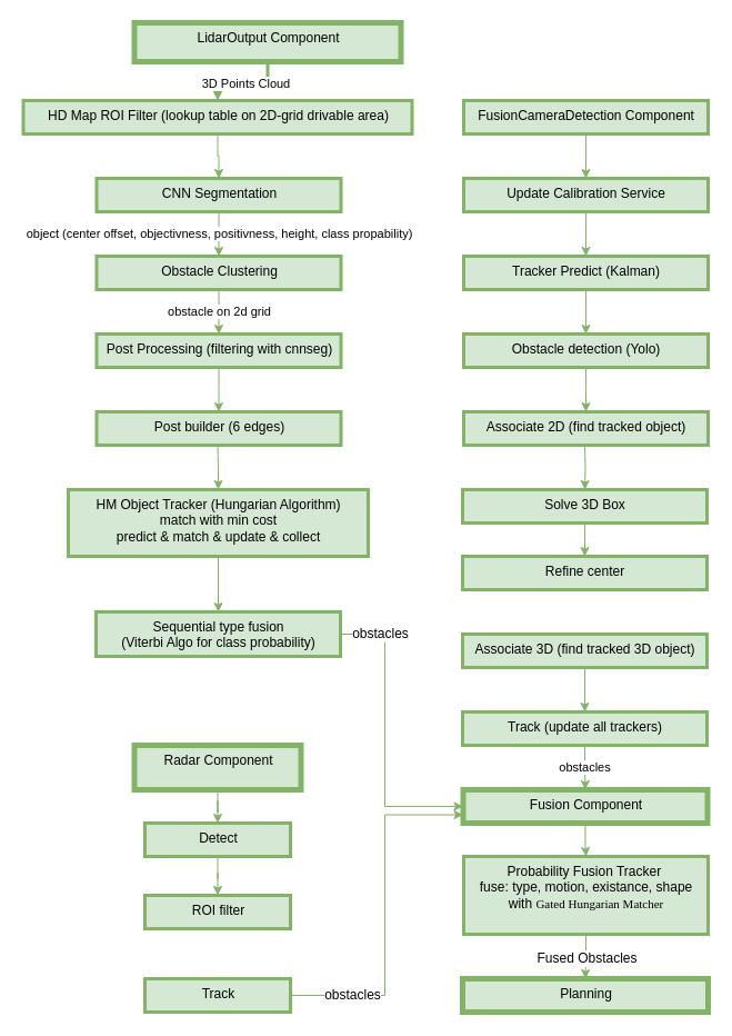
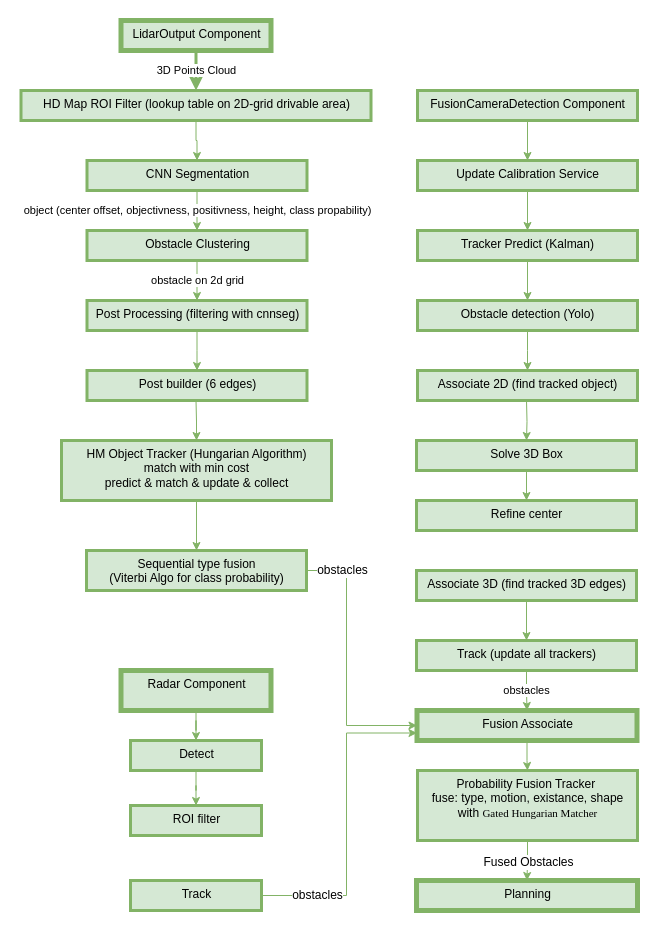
  <mxCell id="0" />
  <mxCell id="1" parent="0" />
  <mxCell id="2" value="3D Points Cloud" style="edgeStyle=orthogonalEdgeStyle;rounded=0;orthogonalLoop=1;jettySize=auto;html=1;exitX=0.5;exitY=1;exitDx=0;exitDy=0;strokeColor=#82b366;strokeWidth=3;align=center;fillColor=#d5e8d4;" parent="1" source="3" target="5" edge="1"><mxGeometry relative="1" as="geometry" /></mxCell>
- <mxCell id="3" value="LidarOutput Component" style="text;html=1;strokeColor=#82b366;strokeWidth=5;fillColor=#d5e8d4;align=center;" parent="1" vertex="1"><mxGeometry x="120.5" y="20" width="240" height="35" as="geometry" /></mxCell>
+ <mxCell id="3" value="LidarOutput Component" style="text;html=1;strokeColor=#82b366;strokeWidth=5;fillColor=#d5e8d4;align=center;" parent="1" vertex="1"><mxGeometry x="120.5" y="20" width="150" height="30" as="geometry" /></mxCell>
  <mxCell id="4" value="" style="edgeStyle=orthogonalEdgeStyle;rounded=0;orthogonalLoop=1;jettySize=auto;html=1;fillColor=#d5e8d4;strokeColor=#82b366;align=center;" parent="1" source="5" target="7" edge="1"><mxGeometry relative="1" as="geometry" /></mxCell>
  <mxCell id="5" value="HD Map ROI Filter (lookup table on 2D-grid drivable area)" style="text;html=1;strokeWidth=3;strokeColor=#82b366;fillColor=#d5e8d4;align=center;" parent="1" vertex="1"><mxGeometry x="20.5" y="90" width="350" height="30" as="geometry" /></mxCell>
  <mxCell id="6" value="object (center offset, objectivness, positivness, height, class propability)" style="edgeStyle=orthogonalEdgeStyle;rounded=0;orthogonalLoop=1;jettySize=auto;html=1;fillColor=#d5e8d4;strokeColor=#82b366;align=center;" parent="1" source="7" target="9" edge="1"><mxGeometry relative="1" as="geometry" /></mxCell>
  <mxCell id="7" value="CNN Segmentation" style="text;html=1;strokeWidth=3;strokeColor=#82b366;fillColor=#d5e8d4;align=center;" parent="1" vertex="1"><mxGeometry x="86.5" y="160" width="220" height="30" as="geometry" /></mxCell>
  <mxCell id="8" value="obstacle on 2d grid" style="edgeStyle=orthogonalEdgeStyle;rounded=0;orthogonalLoop=1;jettySize=auto;html=1;fillColor=#d5e8d4;strokeColor=#82b366;align=center;" parent="1" source="9" target="11" edge="1"><mxGeometry relative="1" as="geometry" /></mxCell>
  <mxCell id="9" value="Obstacle Clustering" style="text;html=1;strokeWidth=3;strokeColor=#82b366;fillColor=#d5e8d4;align=center;" parent="1" vertex="1"><mxGeometry x="86.5" y="230" width="220" height="30" as="geometry" /></mxCell>
  <mxCell id="10" value="" style="edgeStyle=orthogonalEdgeStyle;rounded=0;orthogonalLoop=1;jettySize=auto;html=1;fillColor=#d5e8d4;strokeColor=#82b366;align=center;" parent="1" source="11" edge="1"><mxGeometry relative="1" as="geometry"><mxPoint x="196.5" y="370" as="targetPoint" /></mxGeometry></mxCell>
  <mxCell id="11" value="Post Processing (filtering with cnnseg)" style="text;html=1;strokeWidth=3;strokeColor=#82b366;fillColor=#d5e8d4;align=center;" parent="1" vertex="1"><mxGeometry x="86.5" y="300" width="220" height="30" as="geometry" /></mxCell>
  <mxCell id="12" value="Post builder (6 edges)" style="text;html=1;strokeWidth=3;strokeColor=#82b366;fillColor=#d5e8d4;align=center;" parent="1" vertex="1"><mxGeometry x="86.5" y="370" width="220" height="30" as="geometry" /></mxCell>
  <mxCell id="13" value="" style="edgeStyle=orthogonalEdgeStyle;rounded=0;orthogonalLoop=1;jettySize=auto;html=1;fillColor=#d5e8d4;strokeColor=#82b366;align=center;" parent="1" target="14" edge="1"><mxGeometry relative="1" as="geometry"><mxPoint x="195.5" y="400" as="sourcePoint" /></mxGeometry></mxCell>
  <mxCell id="14" value="HM Object Tracker (Hungarian Algorithm)&lt;br&gt;match with min cost&lt;br&gt;predict &amp;amp; match &amp;amp; update &amp;amp; collect" style="text;html=1;strokeWidth=3;strokeColor=#82b366;fillColor=#d5e8d4;align=center;" parent="1" vertex="1"><mxGeometry x="61" y="440" width="270" height="60" as="geometry" /></mxCell>
  <mxCell id="15" value="" style="edgeStyle=orthogonalEdgeStyle;rounded=0;orthogonalLoop=1;jettySize=auto;html=1;fillColor=#d5e8d4;strokeColor=#82b366;exitX=0.5;exitY=1;exitDx=0;exitDy=0;align=center;" parent="1" source="14" target="16" edge="1"><mxGeometry relative="1" as="geometry"><mxPoint x="195.5" y="530" as="sourcePoint" /></mxGeometry></mxCell>
  <mxCell id="16" value="Sequential type fusion &lt;br&gt;(Viterbi Algo for class probability)" style="text;html=1;strokeWidth=3;strokeColor=#82b366;fillColor=#d5e8d4;align=center;" parent="1" vertex="1"><mxGeometry x="86" y="550" width="220" height="40" as="geometry" /></mxCell>
  <mxCell id="17" value="" style="edgeStyle=orthogonalEdgeStyle;rounded=0;orthogonalLoop=1;jettySize=auto;html=1;fillColor=#d5e8d4;strokeColor=#82b366;entryX=0;entryY=0.5;entryDx=0;entryDy=0;exitX=1;exitY=0.5;exitDx=0;exitDy=0;align=center;" parent="1" source="16" target="37" edge="1"><mxGeometry relative="1" as="geometry"><mxPoint x="195.828" y="710.069" as="targetPoint" /><mxPoint x="195.828" y="670" as="sourcePoint" /><Array as="points"><mxPoint x="346" y="570" /><mxPoint x="346" y="725" /></Array></mxGeometry></mxCell>
  <mxCell id="18" value="obstacles" style="text;html=1;resizable=0;points=[];align=center;verticalAlign=middle;labelBackgroundColor=#ffffff;" parent="17" vertex="1" connectable="0"><mxGeometry x="-0.735" y="1" relative="1" as="geometry"><mxPoint as="offset" /></mxGeometry></mxCell>
  <mxCell id="19" value="" style="edgeStyle=orthogonalEdgeStyle;rounded=0;orthogonalLoop=1;jettySize=auto;html=1;fillColor=#d5e8d4;strokeColor=#82b366;align=center;" parent="1" source="20" target="22" edge="1"><mxGeometry relative="1" as="geometry" /></mxCell>
  <mxCell id="20" value="FusionCameraDetection Component" style="text;html=1;strokeWidth=3;strokeColor=#82b366;fillColor=#d5e8d4;align=center;" parent="1" vertex="1"><mxGeometry x="417" y="90" width="220" height="30" as="geometry" /></mxCell>
  <mxCell id="21" value="" style="edgeStyle=orthogonalEdgeStyle;rounded=0;orthogonalLoop=1;jettySize=auto;html=1;fillColor=#d5e8d4;strokeColor=#82b366;align=center;" parent="1" source="22" target="24" edge="1"><mxGeometry relative="1" as="geometry" /></mxCell>
  <mxCell id="22" value="Update Calibration Service" style="text;html=1;strokeWidth=3;strokeColor=#82b366;fillColor=#d5e8d4;align=center;" parent="1" vertex="1"><mxGeometry x="417" y="160" width="220" height="30" as="geometry" /></mxCell>
  <mxCell id="23" value="" style="edgeStyle=orthogonalEdgeStyle;rounded=0;orthogonalLoop=1;jettySize=auto;html=1;fillColor=#d5e8d4;strokeColor=#82b366;align=center;" parent="1" source="24" target="26" edge="1"><mxGeometry relative="1" as="geometry" /></mxCell>
  <mxCell id="24" value="Tracker Predict (Kalman)" style="text;html=1;strokeWidth=3;strokeColor=#82b366;fillColor=#d5e8d4;align=center;" parent="1" vertex="1"><mxGeometry x="417" y="230" width="220" height="30" as="geometry" /></mxCell>
  <mxCell id="25" value="" style="edgeStyle=orthogonalEdgeStyle;rounded=0;orthogonalLoop=1;jettySize=auto;html=1;fillColor=#d5e8d4;strokeColor=#82b366;align=center;" parent="1" source="26" edge="1"><mxGeometry relative="1" as="geometry"><mxPoint x="527" y="370" as="targetPoint" /></mxGeometry></mxCell>
  <mxCell id="26" value="Obstacle detection (Yolo)" style="text;html=1;strokeWidth=3;strokeColor=#82b366;fillColor=#d5e8d4;align=center;" parent="1" vertex="1"><mxGeometry x="417" y="300" width="220" height="30" as="geometry" /></mxCell>
  <mxCell id="27" value="Associate 2D (find tracked object)" style="text;html=1;strokeWidth=3;strokeColor=#82b366;fillColor=#d5e8d4;align=center;" parent="1" vertex="1"><mxGeometry x="417" y="370" width="220" height="30" as="geometry" /></mxCell>
  <mxCell id="28" value="" style="edgeStyle=orthogonalEdgeStyle;rounded=0;orthogonalLoop=1;jettySize=auto;html=1;fillColor=#d5e8d4;strokeColor=#82b366;align=center;" parent="1" target="30" edge="1"><mxGeometry relative="1" as="geometry"><mxPoint x="526" y="400" as="sourcePoint" /></mxGeometry></mxCell>
  <mxCell id="29" value="" style="edgeStyle=orthogonalEdgeStyle;rounded=0;orthogonalLoop=1;jettySize=auto;html=1;fillColor=#d5e8d4;strokeColor=#82b366;align=center;" parent="1" source="30" target="31" edge="1"><mxGeometry relative="1" as="geometry" /></mxCell>
  <mxCell id="30" value="Solve 3D Box" style="text;html=1;strokeWidth=3;strokeColor=#82b366;fillColor=#d5e8d4;align=center;" parent="1" vertex="1"><mxGeometry x="416" y="440" width="220" height="30" as="geometry" /></mxCell>
  <mxCell id="31" value="Refine center" style="text;html=1;strokeWidth=3;strokeColor=#82b366;fillColor=#d5e8d4;align=center;" parent="1" vertex="1"><mxGeometry x="416" y="500" width="220" height="30" as="geometry" /></mxCell>
  <mxCell id="32" value="" style="edgeStyle=orthogonalEdgeStyle;rounded=0;orthogonalLoop=1;jettySize=auto;html=1;fillColor=#d5e8d4;strokeColor=#82b366;align=center;" parent="1" source="33" target="35" edge="1"><mxGeometry relative="1" as="geometry" /></mxCell>
- <mxCell id="33" value="Associate 3D (find tracked 3D object)" style="text;html=1;strokeWidth=3;strokeColor=#82b366;fillColor=#d5e8d4;align=center;" parent="1" vertex="1"><mxGeometry x="416" y="570" width="220" height="30" as="geometry" /></mxCell>
+ <mxCell id="33" value="Associate 3D (find tracked 3D edges)" style="text;html=1;strokeWidth=3;strokeColor=#82b366;fillColor=#d5e8d4;align=center;" parent="1" vertex="1"><mxGeometry x="416" y="570" width="220" height="30" as="geometry" /></mxCell>
  <mxCell id="34" value="obstacles" style="edgeStyle=orthogonalEdgeStyle;rounded=0;orthogonalLoop=1;jettySize=auto;html=1;fillColor=#d5e8d4;strokeColor=#82b366;entryX=0.5;entryY=0;entryDx=0;entryDy=0;align=center;" parent="1" source="35" target="37" edge="1"><mxGeometry relative="1" as="geometry"><mxPoint x="526.5" y="700" as="targetPoint" /></mxGeometry></mxCell>
  <mxCell id="35" value="Track (update all trackers)" style="text;html=1;strokeWidth=3;strokeColor=#82b366;fillColor=#d5e8d4;align=center;" parent="1" vertex="1"><mxGeometry x="416" y="640" width="220" height="30" as="geometry" /></mxCell>
  <mxCell id="36" value="" style="edgeStyle=orthogonalEdgeStyle;rounded=0;orthogonalLoop=1;jettySize=auto;html=1;fillColor=#d5e8d4;strokeColor=#82b366;align=center;" parent="1" source="37" target="40" edge="1"><mxGeometry relative="1" as="geometry" /></mxCell>
- <mxCell id="37" value="Fusion Component" style="text;html=1;strokeWidth=5;strokeColor=#82b366;fillColor=#d5e8d4;align=center;" parent="1" vertex="1"><mxGeometry x="416.5" y="710" width="220" height="30" as="geometry" /></mxCell>
+ <mxCell id="37" value="Fusion Associate" style="text;html=1;strokeWidth=5;strokeColor=#82b366;fillColor=#d5e8d4;align=center;" parent="1" vertex="1"><mxGeometry x="416.5" y="710" width="220" height="30" as="geometry" /></mxCell>
  <mxCell id="38" value="" style="edgeStyle=orthogonalEdgeStyle;rounded=0;orthogonalLoop=1;jettySize=auto;html=1;fillColor=#d5e8d4;strokeColor=#82b366;align=center;" parent="1" source="40" target="41" edge="1"><mxGeometry relative="1" as="geometry" /></mxCell>
  <mxCell id="39" value="Fused Obstacles" style="text;html=1;resizable=0;points=[];align=center;verticalAlign=middle;labelBackgroundColor=#ffffff;" parent="38" vertex="1" connectable="0"><mxGeometry y="1" relative="1" as="geometry"><mxPoint as="offset" /></mxGeometry></mxCell>
  <mxCell id="40" value="Probability Fusion Tracker&amp;nbsp;&lt;br&gt;fuse: type, motion, existance, shape&lt;br&gt;with&amp;nbsp;&lt;span style=&quot;font-family: &amp;quot;menlo&amp;quot; ; font-size: 11px&quot;&gt;Gated Hungarian Matcher&lt;/span&gt;&lt;br&gt;" style="text;html=1;strokeWidth=3;strokeColor=#82b366;fillColor=#d5e8d4;align=center;" parent="1" vertex="1"><mxGeometry x="417" y="770" width="220" height="70" as="geometry" /></mxCell>
  <mxCell id="41" value="Planning" style="text;html=1;strokeWidth=5;strokeColor=#82b366;fillColor=#d5e8d4;align=center;" parent="1" vertex="1"><mxGeometry x="416" y="880" width="221" height="30" as="geometry" /></mxCell>
  <mxCell id="42" value="" style="edgeStyle=orthogonalEdgeStyle;rounded=0;orthogonalLoop=1;jettySize=auto;html=1;fillColor=#d5e8d4;strokeColor=#82b366;align=center;" edge="1" parent="1" source="43" target="45"><mxGeometry relative="1" as="geometry" /></mxCell>
  <mxCell id="43" value="Radar Component" style="text;html=1;strokeColor=#82b366;strokeWidth=5;fillColor=#d5e8d4;align=center;" vertex="1" parent="1"><mxGeometry x="120.5" y="670" width="150" height="40" as="geometry" /></mxCell>
  <mxCell id="44" value="" style="edgeStyle=orthogonalEdgeStyle;rounded=0;orthogonalLoop=1;jettySize=auto;html=1;fillColor=#d5e8d4;strokeColor=#82b366;align=center;" edge="1" parent="1" source="45" target="46"><mxGeometry relative="1" as="geometry" /></mxCell>
  <mxCell id="45" value="Detect" style="text;html=1;strokeWidth=3;strokeColor=#82b366;fillColor=#d5e8d4;align=center;" vertex="1" parent="1"><mxGeometry x="130" y="740" width="131" height="30" as="geometry" /></mxCell>
  <mxCell id="46" value="ROI filter" style="text;html=1;strokeWidth=3;strokeColor=#82b366;fillColor=#d5e8d4;align=center;" vertex="1" parent="1"><mxGeometry x="130" y="805" width="131" height="30" as="geometry" /></mxCell>
  <mxCell id="47" value="" style="edgeStyle=orthogonalEdgeStyle;rounded=0;orthogonalLoop=1;jettySize=auto;html=1;entryX=0;entryY=0.75;entryDx=0;entryDy=0;fillColor=#d5e8d4;strokeColor=#82b366;exitX=1;exitY=0.5;exitDx=0;exitDy=0;align=center;" edge="1" parent="1" source="49" target="37"><mxGeometry relative="1" as="geometry"><mxPoint x="341" y="985" as="targetPoint" /><Array as="points"><mxPoint x="346" y="895" /><mxPoint x="346" y="733" /></Array></mxGeometry></mxCell>
  <mxCell id="48" value="&lt;div&gt;obstacles&lt;/div&gt;" style="text;html=1;resizable=0;points=[];align=center;verticalAlign=middle;labelBackgroundColor=#ffffff;" vertex="1" connectable="0" parent="47"><mxGeometry x="-0.654" y="1" relative="1" as="geometry"><mxPoint as="offset" /></mxGeometry></mxCell>
  <mxCell id="49" value="Track" style="text;html=1;strokeWidth=3;strokeColor=#82b366;fillColor=#d5e8d4;align=center;" vertex="1" parent="1"><mxGeometry x="130" y="880" width="131" height="30" as="geometry" /></mxCell>
